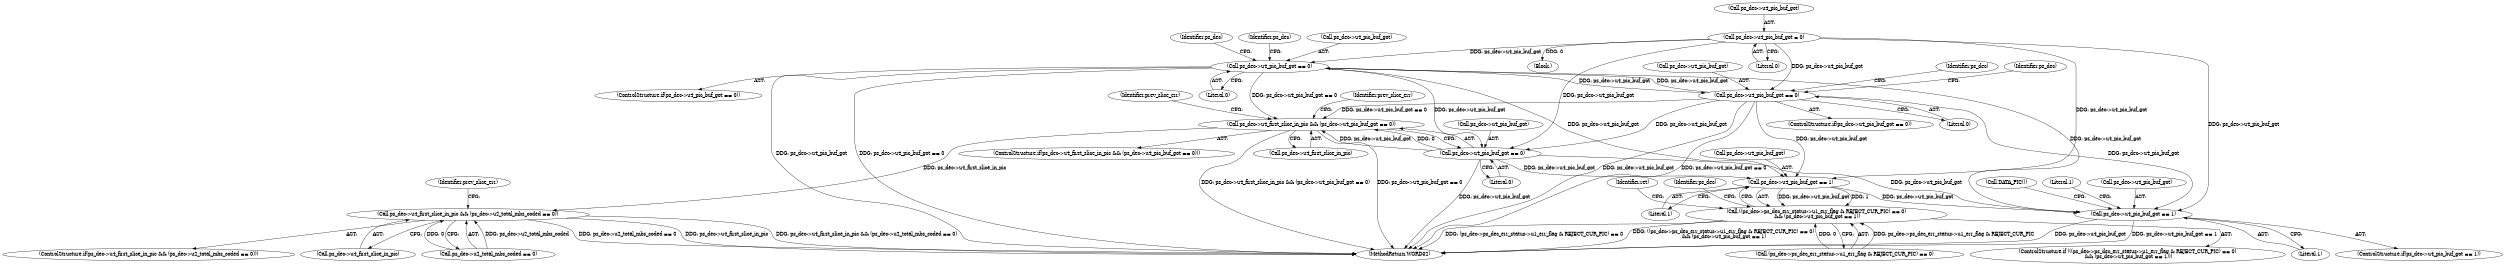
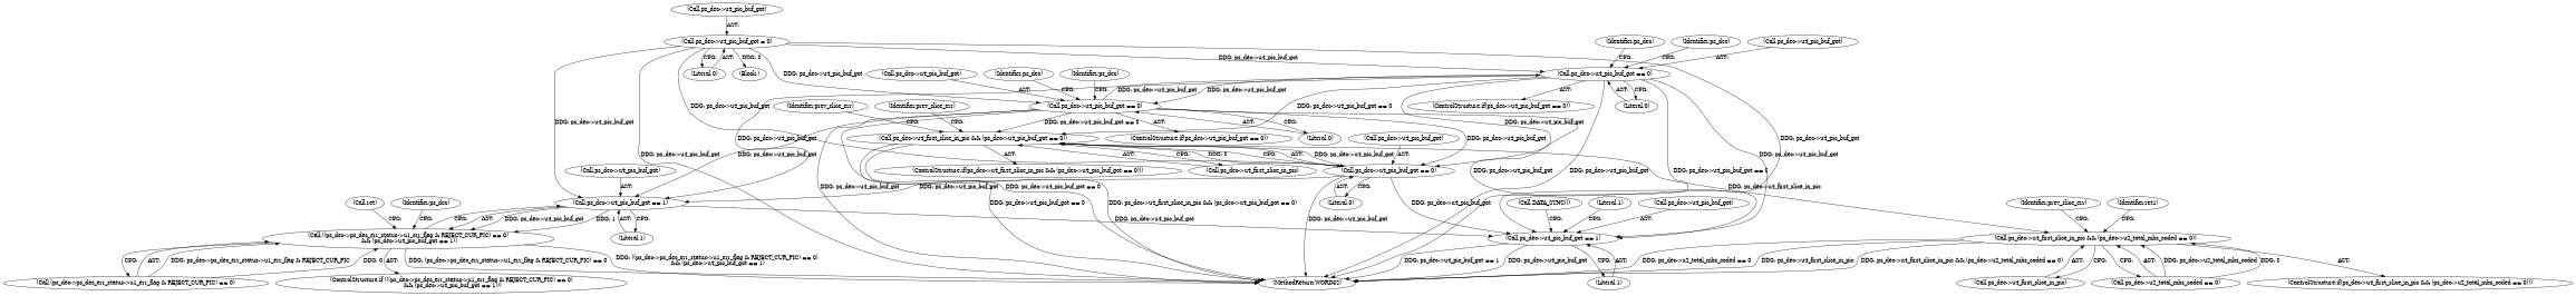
  digraph {
    n1 [label="(Call,ps_dec->u4_pic_buf_got == 0)"]
    n2 [label="(Call,ps_dec->u4_pic_buf_got == 0)"]
    n3 [label="(Call,ps_dec->u4_first_slice_in_pic && (ps_dec->u4_pic_buf_got == 0))"]
    n4 [label="(Call,ps_dec->u4_pic_buf_got == 0)"]
    n5 [label="(Call,ps_dec->u4_pic_buf_got == 1)"]
    n6 [label="(Call,ps_dec->u4_pic_buf_got == 1)"]
    n7 [label="(ControlStructure,if(ps_dec->u4_pic_buf_got == 0))"]
    n8 [label="(MethodReturn,WORD32)"]
    n9 [label="(Literal,0)"]
    n10 [label="(ControlStructure,if(ps_dec->u4_pic_buf_got == 0))"]
    n11 [label="(Literal,0)"]
    n12 [label="(Call,ps_dec->u4_first_slice_in_pic && (ps_dec->u2_total_mbs_coded == 0))"]
    n13 [label="(ControlStructure,if(ps_dec->u4_first_slice_in_pic && (ps_dec->u4_pic_buf_got == 0)))"]
    n14 [label="(Call,ps_dec->u4_first_slice_in_pic)"]
    n15 [label="(Literal,0)"]
    n16 [label="(Call,((ps_dec->ps_dec_err_status->u1_err_flag & REJECT_CUR_PIC) == 0)\n && (ps_dec->u4_pic_buf_got == 1))"]
    n17 [label="(Literal,1)"]
    n18 [label="(Literal,1)"]
-   n19 [label="(ControlStructure,if(ps_dec->u4_pic_buf_got == 1))"]
    n20 [label="(Call,ps_dec->u4_pic_buf_got = 0)"]
    n21 [label="(Literal,0)"]
    n22 [label="(Block,)"]
    n23 [label="(ControlStructure,if(ps_dec->u4_first_slice_in_pic && (ps_dec->u2_total_mbs_coded == 0)))"]
    n24 [label="(Call,ps_dec->u4_first_slice_in_pic)"]
    n25 [label="(Call,ps_dec->u2_total_mbs_coded == 0)"]
    n26 [label="(Call,(ps_dec->ps_dec_err_status->u1_err_flag & REJECT_CUR_PIC) == 0)"]
    n27 [label="(ControlStructure,if (((ps_dec->ps_dec_err_status->u1_err_flag & REJECT_CUR_PIC) == 0)\n && (ps_dec->u4_pic_buf_got == 1)))"]
-   n28 [label="(Call,DATA_PIC())"]
+   n28 [label="(Call,DATA_SYNC())"]
    n29 [label="(Identifier,prev_slice_err)"]
-   n30 [label="(Identifier,ret)"]
+   n30 [label="(Call,ret)"]
    n31 [label="(Identifier,ps_dec)"]
    n32 [label="(Call,ps_dec->u4_pic_buf_got)"]
    n33 [label="(Identifier,ps_dec)"]
    n34 [label="(Call,ps_dec->u4_pic_buf_got)"]
    n35 [label="(Identifier,ps_dec)"]
    n36 [label="(Identifier,prev_slice_err)"]
    n37 [label="(Literal,1)"]
    n38 [label="(Call,ps_dec->u4_pic_buf_got)"]
    n39 [label="(Call,ps_dec->u4_pic_buf_got)"]
+   n40 [label="(Identifier,ret1)"]
    n41 [label="(Identifier,ps_dec)"]
    n42 [label="(Call,ps_dec->u4_pic_buf_got)"]
    n43 [label="(Call,ps_dec->u4_pic_buf_got)"]
    n44 [label="(Identifier,ps_dec)"]
    n45 [label="(Identifier,prev_slice_err)"]
    n1 -> n2 [label="DDG: ps_dec->u4_pic_buf_got"]
    n1 -> n3 [label="DDG: ps_dec->u4_pic_buf_got == 0"]
    n1 -> n4 [label="DDG: ps_dec->u4_pic_buf_got"]
    n1 -> n5 [label="DDG: ps_dec->u4_pic_buf_got"]
    n1 -> n6 [label="DDG: ps_dec->u4_pic_buf_got"]
    n1 -> n7 [label="AST: "]
    n1 -> n8 [label="DDG: ps_dec->u4_pic_buf_got"]
    n1 -> n8 [label="DDG: ps_dec->u4_pic_buf_got == 0"]
    n1 -> n9 [label="CFG: "]
    n2 -> n1 [label="DDG: ps_dec->u4_pic_buf_got"]
    n2 -> n3 [label="DDG: ps_dec->u4_pic_buf_got == 0"]
    n2 -> n4 [label="DDG: ps_dec->u4_pic_buf_got"]
    n2 -> n5 [label="DDG: ps_dec->u4_pic_buf_got"]
    n2 -> n6 [label="DDG: ps_dec->u4_pic_buf_got"]
    n2 -> n8 [label="DDG: ps_dec->u4_pic_buf_got"]
    n2 -> n8 [label="DDG: ps_dec->u4_pic_buf_got == 0"]
    n2 -> n10 [label="AST: "]
    n2 -> n11 [label="CFG: "]
    n3 -> n4 [label="CFG: "]
    n3 -> n8 [label="DDG: ps_dec->u4_first_slice_in_pic && (ps_dec->u4_pic_buf_got == 0)"]
    n3 -> n8 [label="DDG: ps_dec->u4_pic_buf_got == 0"]
    n3 -> n12 [label="DDG: ps_dec->u4_first_slice_in_pic"]
    n3 -> n13 [label="AST: "]
    n3 -> n14 [label="CFG: "]
    n4 -> n3 [label="AST: "]
    n4 -> n3 [label="DDG: ps_dec->u4_pic_buf_got"]
    n4 -> n3 [label="DDG: 0"]
    n4 -> n5 [label="DDG: ps_dec->u4_pic_buf_got"]
    n4 -> n6 [label="DDG: ps_dec->u4_pic_buf_got"]
    n4 -> n8 [label="DDG: ps_dec->u4_pic_buf_got"]
    n4 -> n15 [label="CFG: "]
    n5 -> n6 [label="DDG: ps_dec->u4_pic_buf_got"]
    n5 -> n16 [label="AST: "]
    n5 -> n16 [label="DDG: ps_dec->u4_pic_buf_got"]
    n5 -> n16 [label="DDG: 1"]
    n5 -> n17 [label="CFG: "]
    n6 -> n8 [label="DDG: ps_dec->u4_pic_buf_got"]
    n6 -> n8 [label="DDG: ps_dec->u4_pic_buf_got == 1"]
    n6 -> n18 [label="CFG: "]
-   n6 -> n19 [label="AST: "]
    n9 -> n1 [label="AST: "]
    n11 -> n2 [label="AST: "]
    n12 -> n8 [label="DDG: ps_dec->u4_first_slice_in_pic"]
    n12 -> n8 [label="DDG: ps_dec->u4_first_slice_in_pic && (ps_dec->u2_total_mbs_coded == 0)"]
    n12 -> n8 [label="DDG: ps_dec->u2_total_mbs_coded == 0"]
    n12 -> n23 [label="AST: "]
    n12 -> n24 [label="CFG: "]
    n12 -> n25 [label="CFG: "]
    n14 -> n3 [label="AST: "]
    n15 -> n4 [label="AST: "]
    n16 -> n5 [label="CFG: "]
    n16 -> n8 [label="DDG: (ps_dec->ps_dec_err_status->u1_err_flag & REJECT_CUR_PIC) == 0"]
    n16 -> n8 [label="DDG: ((ps_dec->ps_dec_err_status->u1_err_flag & REJECT_CUR_PIC) == 0)\n && (ps_dec->u4_pic_buf_got == 1)"]
    n16 -> n26 [label="CFG: "]
    n16 -> n27 [label="AST: "]
    n17 -> n5 [label="AST: "]
    n18 -> n6 [label="AST: "]
    n20 -> n1 [label="DDG: ps_dec->u4_pic_buf_got"]
    n20 -> n2 [label="DDG: ps_dec->u4_pic_buf_got"]
    n20 -> n4 [label="DDG: ps_dec->u4_pic_buf_got"]
    n20 -> n5 [label="DDG: ps_dec->u4_pic_buf_got"]
    n20 -> n6 [label="DDG: ps_dec->u4_pic_buf_got"]
+   n20 -> n8 [label="DDG: ps_dec->u4_pic_buf_got"]
    n20 -> n21 [label="CFG: "]
    n20 -> n22 [label="DDG: 0"]
    n21 -> n20 [label="AST: "]
    n24 -> n12 [label="AST: "]
    n25 -> n12 [label="AST: "]
    n25 -> n12 [label="DDG: ps_dec->u2_total_mbs_coded"]
    n25 -> n12 [label="DDG: 0"]
    n26 -> n16 [label="AST: "]
    n26 -> n16 [label="DDG: ps_dec->ps_dec_err_status->u1_err_flag & REJECT_CUR_PIC"]
    n26 -> n16 [label="DDG: 0"]
    n28 -> n6 [label="CFG: "]
    n29 -> n3 [label="CFG: "]
    n30 -> n16 [label="CFG: "]
    n31 -> n1 [label="CFG: "]
    n32 -> n5 [label="AST: "]
    n33 -> n2 [label="CFG: "]
    n34 -> n20 [label="AST: "]
    n35 -> n2 [label="CFG: "]
    n36 -> n12 [label="CFG: "]
    n37 -> n6 [label="CFG: "]
    n38 -> n4 [label="AST: "]
    n39 -> n2 [label="AST: "]
+   n40 -> n12 [label="CFG: "]
    n41 -> n1 [label="CFG: "]
    n42 -> n6 [label="AST: "]
    n43 -> n1 [label="AST: "]
    n44 -> n16 [label="CFG: "]
    n45 -> n3 [label="CFG: "]
  }
